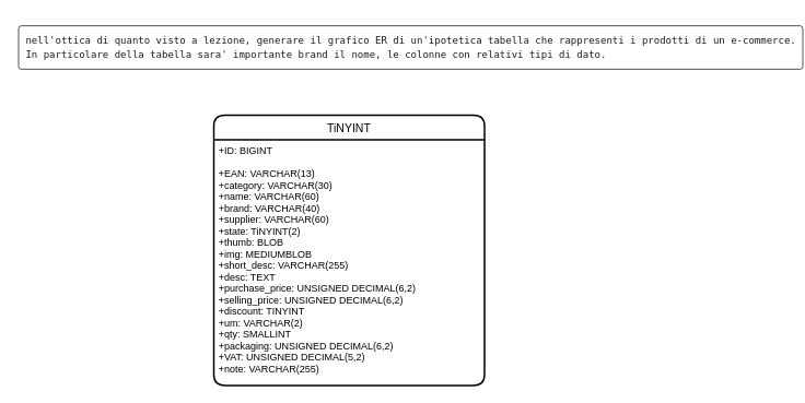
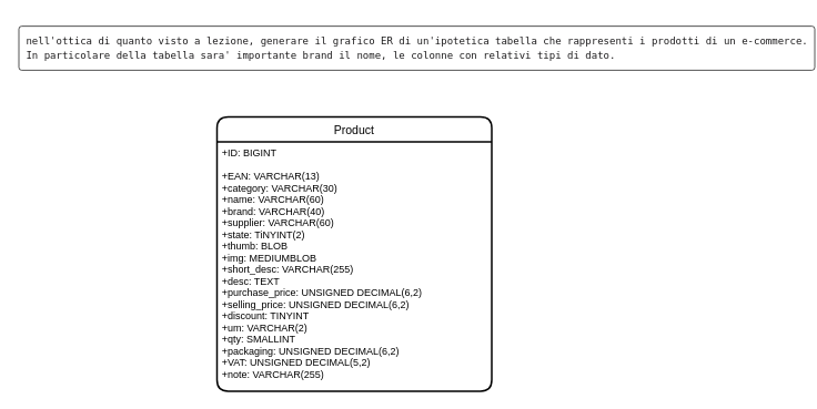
  <mxCell id="0" />
  <mxCell id="1" parent="0" />
  <mxCell id="2" value="&lt;meta charset=&quot;utf-8&quot;&gt;&lt;pre class=&quot;c-mrkdwn__pre&quot; style=&quot;box-sizing: inherit; margin: 4px 0px; padding: 8px; font-size: 12px; line-height: 1.5; overflow-wrap: break-word; word-break: normal; border: 1px solid; border-radius: 4px; color: rgb(29, 28, 29); font-style: normal; font-weight: 400; letter-spacing: normal; text-align: left; text-indent: 0px; text-transform: none; word-spacing: 0px;&quot;&gt;nell'ottica di quanto visto a lezione, generare il grafico ER di un'ipotetica tabella che rappresenti i prodotti di un e-commerce.&lt;br style=&quot;box-sizing: inherit&quot;&gt;In particolare della tabella sara' importante brand il nome, le colonne con relativi tipi di dato.&lt;/pre&gt;" style="text;whiteSpace=wrap;html=1;" vertex="1" parent="1"><mxGeometry x="20" y="20" width="550" height="80" as="geometry" /></mxCell>
- <mxCell id="3" value="TiNYINT" style="swimlane;childLayout=stackLayout;horizontal=1;startSize=30;horizontalStack=0;rounded=1;fontSize=14;fontStyle=0;strokeWidth=2;resizeParent=0;resizeLast=1;shadow=0;dashed=0;align=center;" vertex="1" parent="1"><mxGeometry x="260" y="140" width="330" height="330" as="geometry" /></mxCell>
+ <mxCell id="3" value="Product" style="swimlane;childLayout=stackLayout;horizontal=1;startSize=30;horizontalStack=0;rounded=1;fontSize=14;fontStyle=0;strokeWidth=2;resizeParent=0;resizeLast=1;shadow=0;dashed=0;align=center;" vertex="1" parent="1"><mxGeometry x="260" y="140" width="330" height="330" as="geometry" /></mxCell>
  <mxCell id="4" value="+ID: BIGINT&#10;&#10;+EAN: VARCHAR(13)&#10;+category: VARCHAR(30)&#10;+name: VARCHAR(60)&#10;+brand: VARCHAR(40)&#10;+supplier: VARCHAR(60)&#10;+state: TiNYINT(2)&#10;+thumb: BLOB&#10;+img: MEDIUMBLOB&#10;+short_desc: VARCHAR(255)&#10;+desc: TEXT&#10;+purchase_price: UNSIGNED DECIMAL(6,2)&#10;+selling_price: UNSIGNED DECIMAL(6,2)&#10;+discount: TINYINT&#10;+um: VARCHAR(2)&#10;+qty: SMALLINT&#10;+packaging: UNSIGNED DECIMAL(6,2)&#10;+VAT: UNSIGNED DECIMAL(5,2)&#10;+note: VARCHAR(255)" style="align=left;strokeColor=none;fillColor=none;spacingLeft=4;fontSize=12;verticalAlign=top;resizable=0;rotatable=0;part=1;" vertex="1" parent="3"><mxGeometry y="30" width="330" height="300" as="geometry" /></mxCell>
